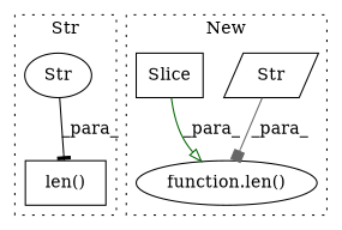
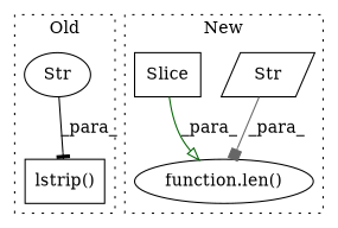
  digraph {
    node [a=75 l=8 shape=box]
-   n1 [l="9,1" label="len()" s="5876,5893"]
+   n1 [l="9,1" label="lstrip()" s="5876,5893"]
    n2 [a=66 label=Str s=5885 shape=ellipse]
    n3 [l="4,1" label="function.len()" s="5878,5890" shape=ellipse]
    n4 [a=66 label=Str s=5882 shape=parallelogram]
    n5 [a=80 l=14 label=Slice s=5878]
    subgraph cluster_1 {
-     label=Str
+     label=Old
      style=dotted
      n1
      n2
    }
    subgraph cluster_2 {
      label=New
      style=dotted
      n3
      n4
      n5
    }
    n2 -> n1 [arrowhead=tee color=black label=_para_]
    n4 -> n3 [arrowhead=box color=gray40 label=_para_]
    n5 -> n3 [arrowhead=onormal color=darkgreen label=_para_]
  }
